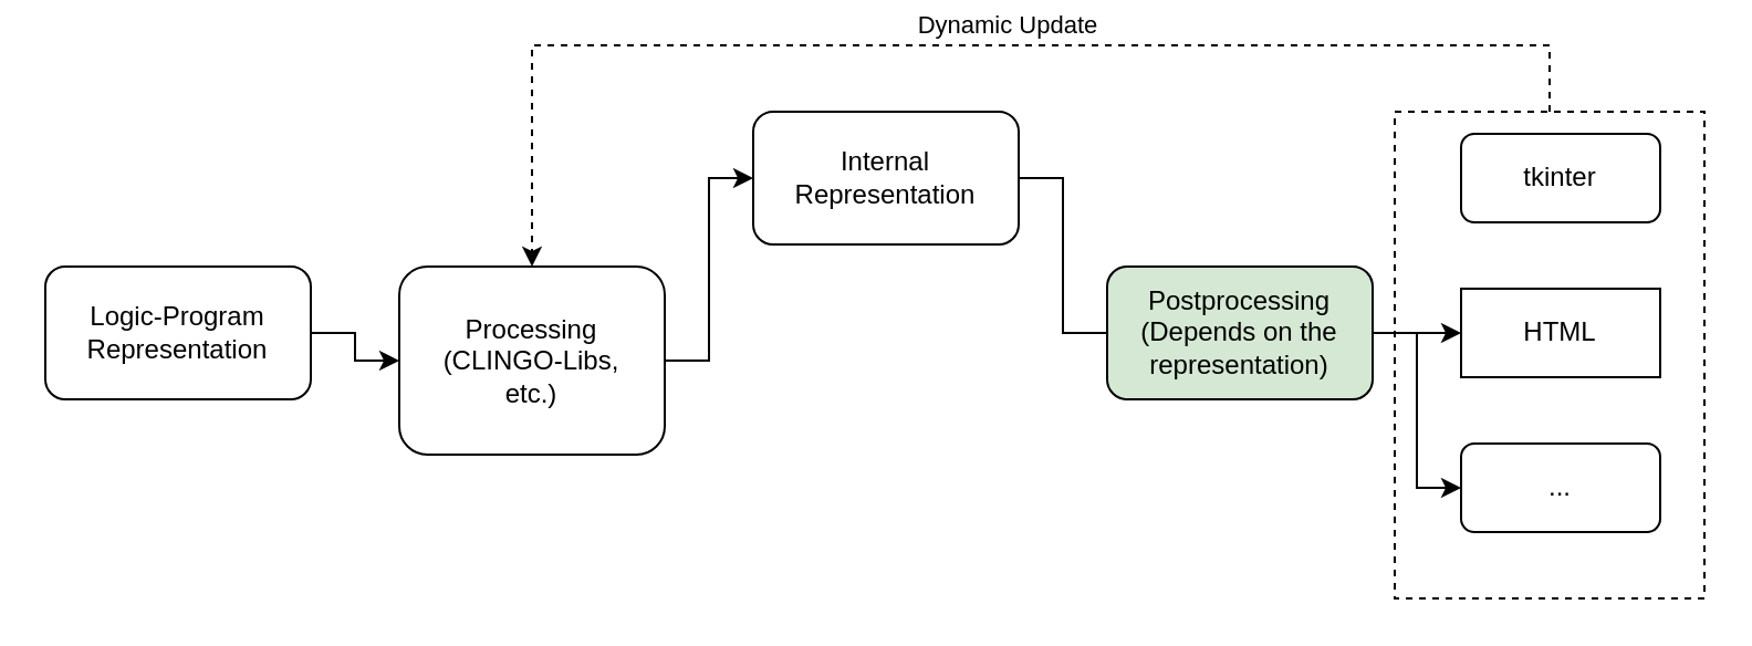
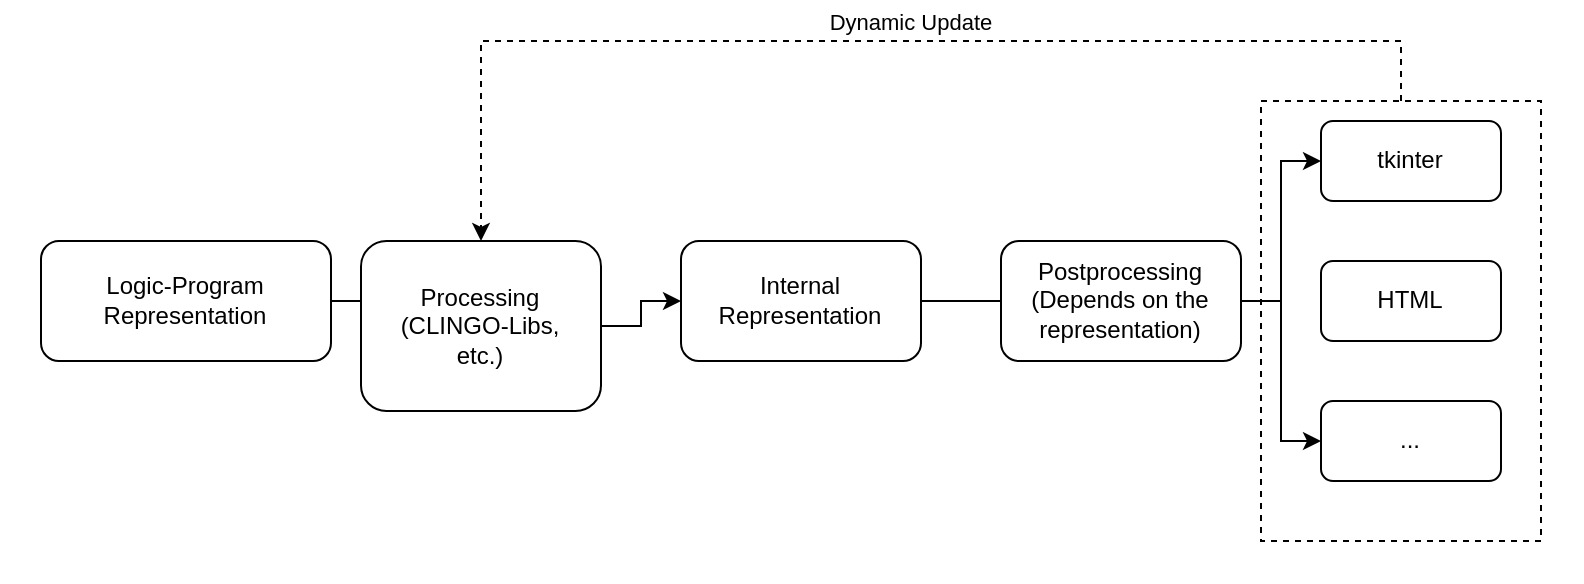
  <mxCell id="0" />
  <mxCell id="1" parent="0" />
  <mxCell id="2" value="" style="rounded=0;whiteSpace=wrap;html=1;fillColor=none;dashed=1;" parent="1" vertex="1"><mxGeometry x="630" y="50" width="140" height="220" as="geometry" /></mxCell>
  <mxCell id="3" style="edgeStyle=orthogonalEdgeStyle;rounded=0;orthogonalLoop=1;jettySize=auto;html=1;entryX=0;entryY=0.5;entryDx=0;entryDy=0;" parent="1" source="4" target="12" edge="1"><mxGeometry relative="1" as="geometry" /></mxCell>
- <mxCell id="4" value="Logic-Program&lt;br&gt;Representation" style="rounded=1;whiteSpace=wrap;html=1;" parent="1" vertex="1"><mxGeometry x="20" y="120" width="120" height="60" as="geometry" /></mxCell>
- <mxCell id="5" style="edgeStyle=orthogonalEdgeStyle;rounded=0;orthogonalLoop=1;jettySize=auto;html=1;" parent="1" source="6" target="8" edge="1"><mxGeometry relative="1" as="geometry" /></mxCell>
- <mxCell id="6" value="Postprocessing&lt;br&gt;(Depends on the representation)" style="rounded=1;whiteSpace=wrap;html=1;fillColor=#d5e8d4;" parent="1" vertex="1"><mxGeometry x="500" y="120" width="120" height="60" as="geometry" /></mxCell>
+ <mxCell id="4" value="Logic-Program&lt;br&gt;Representation" style="rounded=1;whiteSpace=wrap;html=1;" parent="1" vertex="1"><mxGeometry x="20" y="120" width="145" height="60" as="geometry" /></mxCell>
+ <mxCell id="5" style="edgeStyle=orthogonalEdgeStyle;rounded=0;orthogonalLoop=1;jettySize=auto;html=1;entryX=0;entryY=0.5;entryDx=0;entryDy=0;" parent="1" source="6" target="7" edge="1"><mxGeometry relative="1" as="geometry" /></mxCell>
+ <mxCell id="6" value="Postprocessing&lt;br&gt;(Depends on the representation)" style="rounded=1;whiteSpace=wrap;html=1;" parent="1" vertex="1"><mxGeometry x="500" y="120" width="120" height="60" as="geometry" /></mxCell>
  <mxCell id="7" value="tkinter" style="rounded=1;whiteSpace=wrap;html=1;" parent="1" vertex="1"><mxGeometry x="660" y="60" width="90" height="40" as="geometry" /></mxCell>
- <mxCell id="8" value="HTML" style="whiteSpace=wrap;html=1;rounded=0;" parent="1" vertex="1"><mxGeometry x="660" y="130" width="90" height="40" as="geometry" /></mxCell>
+ <mxCell id="8" value="HTML" style="rounded=1;whiteSpace=wrap;html=1;" parent="1" vertex="1"><mxGeometry x="660" y="130" width="90" height="40" as="geometry" /></mxCell>
  <mxCell id="9" value="..." style="rounded=1;whiteSpace=wrap;html=1;" parent="1" vertex="1"><mxGeometry x="660" y="200" width="90" height="40" as="geometry" /></mxCell>
  <mxCell id="10" style="edgeStyle=orthogonalEdgeStyle;rounded=0;orthogonalLoop=1;jettySize=auto;html=1;entryX=0;entryY=0.5;entryDx=0;entryDy=0;exitX=1;exitY=0.5;exitDx=0;exitDy=0;" parent="1" source="6" target="9" edge="1"><mxGeometry relative="1" as="geometry"><mxPoint x="470" y="160.029" as="sourcePoint" /><mxPoint x="590" y="90" as="targetPoint" /></mxGeometry></mxCell>
  <mxCell id="11" style="edgeStyle=orthogonalEdgeStyle;rounded=0;orthogonalLoop=1;jettySize=auto;html=1;entryX=0;entryY=0.5;entryDx=0;entryDy=0;" parent="1" source="12" target="16" edge="1"><mxGeometry relative="1" as="geometry"><mxPoint x="310" y="80" as="targetPoint" /></mxGeometry></mxCell>
  <mxCell id="12" value="Processing&lt;br&gt;(CLINGO-Libs,&lt;br&gt;etc.)" style="rounded=1;whiteSpace=wrap;html=1;" parent="1" vertex="1"><mxGeometry x="180" y="120" width="120" height="85" as="geometry" /></mxCell>
  <mxCell id="13" value="" style="endArrow=classic;html=1;rounded=0;entryX=0.5;entryY=0;entryDx=0;entryDy=0;dashed=1;exitX=0.5;exitY=0;exitDx=0;exitDy=0;" parent="1" source="2" target="12" edge="1"><mxGeometry width="50" height="50" relative="1" as="geometry"><mxPoint x="750" y="20" as="sourcePoint" /><mxPoint x="530" y="-10" as="targetPoint" /><Array as="points"><mxPoint x="700" y="20" /><mxPoint x="240" y="20" /></Array></mxGeometry></mxCell>
  <mxCell id="14" value="Dynamic Update" style="edgeLabel;html=1;align=center;verticalAlign=middle;resizable=0;points=[];" parent="13" vertex="1" connectable="0"><mxGeometry x="-0.063" y="-1" relative="1" as="geometry"><mxPoint y="-9" as="offset" /></mxGeometry></mxCell>
  <mxCell id="15" style="edgeStyle=orthogonalEdgeStyle;rounded=0;orthogonalLoop=1;jettySize=auto;html=1;entryX=0;entryY=0.5;entryDx=0;entryDy=0;endArrow=none;" parent="1" source="16" target="6" edge="1"><mxGeometry relative="1" as="geometry" /></mxCell>
- <mxCell id="16" value="Internal&lt;br&gt;Representation" style="rounded=1;whiteSpace=wrap;html=1;" parent="1" vertex="1"><mxGeometry x="340" y="50" width="120" height="60" as="geometry" /></mxCell>
+ <mxCell id="16" value="Internal&lt;br&gt;Representation" style="rounded=1;whiteSpace=wrap;html=1;" parent="1" vertex="1"><mxGeometry x="340" y="120" width="120" height="60" as="geometry" /></mxCell>
